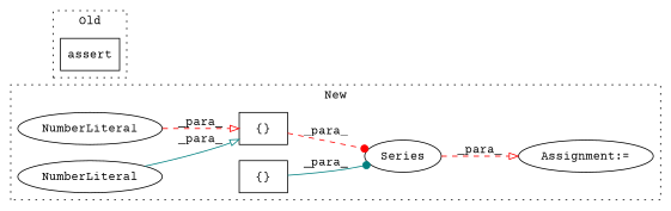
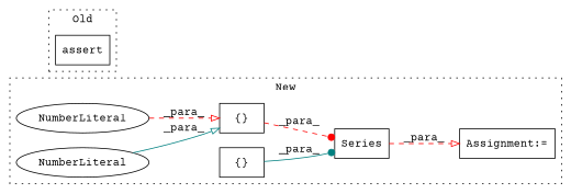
  digraph {
    fontname="Courier Prime"
    rankdir=LR
    node [a=4 fontname="Courier Prime" l=1 shape=box]
    edge [arrowhead=onormal color=red fontname="Courier Prime" style=dashed]
-   n1 [a=32 l="7,1" label=Series s="3580,3635" shape=ellipse]
-   n2 [a=7 label="Assignment:=" s=3572 shape=ellipse]
+   n1 [a=32 l="7,1" label=Series s="3580,3635"]
+   n2 [a=7 label="Assignment:=" s=3572]
    n3 [l="1,1" label="{}" s="3489,3501"]
    n4 [a=34 label=NumberLiteral s=3492 shape=ellipse]
    n5 [a=34 label=NumberLiteral s=3494 shape=ellipse]
    n6 [l="1,1" label="{}" s="3598,3622"]
    n7 [a=6 l=7 label=assert s=3442]
    subgraph cluster_1 {
      label=New
      style=dotted
      n1
      n2
      n3
      n4
      n5
      n6
    }
    subgraph cluster_2 {
      label=Old
      style=dotted
      n7
    }
    n1 -> n2 [label=_para_]
    n3 -> n1 [arrowhead=dot label=_para_]
    n4 -> n3 [label=_para_]
    n5 -> n3 [color=teal label=_para_ style=solid]
    n6 -> n1 [arrowhead=dot color=teal label=_para_ style=solid]
  }
